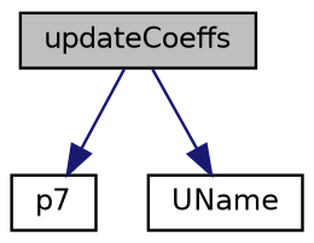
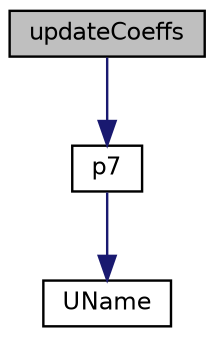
  digraph {
    rankdir=TB
    node [color=black fontname=Helvetica fontsize=10 shape=record]
    edge [color=midnightblue fontname=Helvetica fontsize=10 labelfontname=Helvetica labelfontsize=10 style=solid]
    n1 [fillcolor=grey75 fontcolor=black height=0.2 label=updateCoeffs style=filled width=0.4]
    n2 [height=0.2 label=p7 width=0.4]
    n3 [height=0.2 label=UName width=0.4]
    n1 -> n2
-   n1 -> n3
+   n2 -> n3
  }
